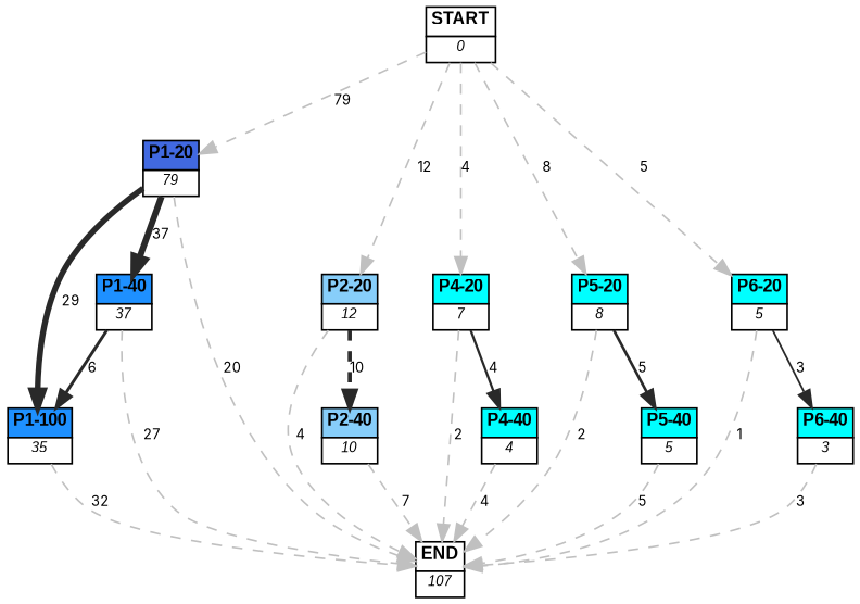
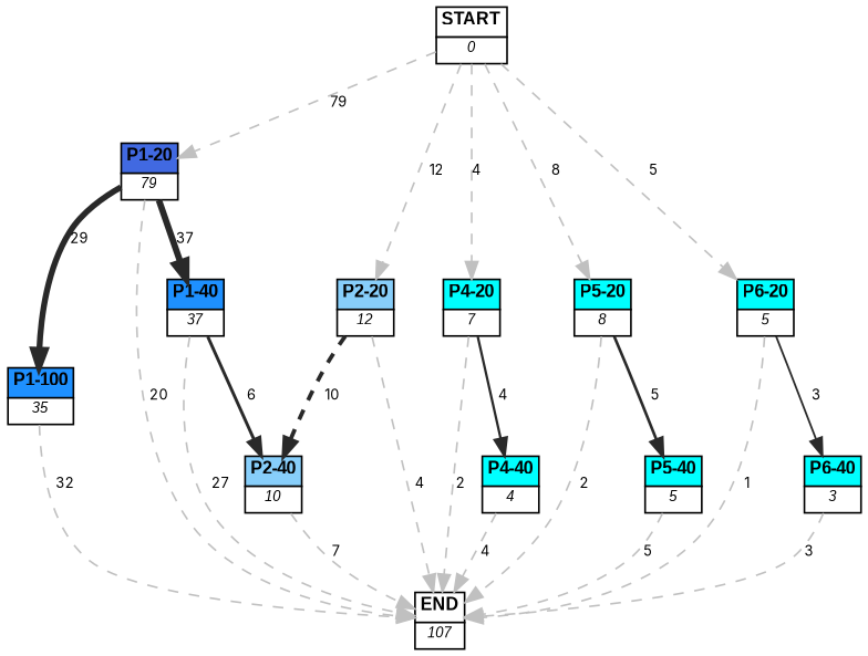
  digraph {
    fontname=Inter
    node [fontname=Inter shape=plain]
    edge [color=grey fontname=Inter fontsize=8 labelfloat=false style=dashed]
    n1 [label=<<table border="0" cellborder="1" cellspacing="0"><tr><td bgcolor="royalblue"><FONT face="Arial" POINT-SIZE="10"><b>P1-20</b></FONT></td></tr><tr><td bgcolor="white"><FONT face="Arial" POINT-SIZE="8"><i>79</i></FONT></td></tr></table>>]
    n2 [label=<<table border="0" cellborder="1" cellspacing="0"><tr><td bgcolor="dodgerblue"><FONT face="Arial" POINT-SIZE="10"><b>P1-40</b></FONT></td></tr><tr><td bgcolor="white"><FONT face="Arial" POINT-SIZE="8"><i>37</i></FONT></td></tr></table>>]
    n3 [label=<<table border="0" cellborder="1" cellspacing="0"><tr><td bgcolor="dodgerblue"><FONT face="Arial" POINT-SIZE="10"><b>P1-100</b></FONT></td></tr><tr><td bgcolor="white"><FONT face="Arial" POINT-SIZE="8"><i>35</i></FONT></td></tr></table>>]
    n4 [label=<<table border="0" cellborder="1" cellspacing="0"><tr><td bgcolor="white"><FONT face="Arial" POINT-SIZE="10"><b>END</b></FONT></td></tr><tr><td bgcolor="white"><FONT face="Arial" POINT-SIZE="8"><i>107</i></FONT></td></tr></table>>]
    n5 [label=<<table border="0" cellborder="1" cellspacing="0"><tr><td bgcolor="lightskyblue"><FONT face="Arial" POINT-SIZE="10"><b>P2-20</b></FONT></td></tr><tr><td bgcolor="white"><FONT face="Arial" POINT-SIZE="8"><i>12</i></FONT></td></tr></table>>]
    n6 [label=<<table border="0" cellborder="1" cellspacing="0"><tr><td bgcolor="lightskyblue"><FONT face="Arial" POINT-SIZE="10"><b>P2-40</b></FONT></td></tr><tr><td bgcolor="white"><FONT face="Arial" POINT-SIZE="8"><i>10</i></FONT></td></tr></table>>]
    n7 [label=<<table border="0" cellborder="1" cellspacing="0"><tr><td bgcolor="aqua"><FONT face="Arial" POINT-SIZE="10"><b>P4-20</b></FONT></td></tr><tr><td bgcolor="white"><FONT face="Arial" POINT-SIZE="8"><i>7</i></FONT></td></tr></table>>]
    n8 [label=<<table border="0" cellborder="1" cellspacing="0"><tr><td bgcolor="aqua"><FONT face="Arial" POINT-SIZE="10"><b>P4-40</b></FONT></td></tr><tr><td bgcolor="white"><FONT face="Arial" POINT-SIZE="8"><i>4</i></FONT></td></tr></table>>]
    n9 [label=<<table border="0" cellborder="1" cellspacing="0"><tr><td bgcolor="aqua"><FONT face="Arial" POINT-SIZE="10"><b>P5-20</b></FONT></td></tr><tr><td bgcolor="white"><FONT face="Arial" POINT-SIZE="8"><i>8</i></FONT></td></tr></table>>]
    n10 [label=<<table border="0" cellborder="1" cellspacing="0"><tr><td bgcolor="aqua"><FONT face="Arial" POINT-SIZE="10"><b>P5-40</b></FONT></td></tr><tr><td bgcolor="white"><FONT face="Arial" POINT-SIZE="8"><i>5</i></FONT></td></tr></table>>]
    n11 [label=<<table border="0" cellborder="1" cellspacing="0"><tr><td bgcolor="aqua"><FONT face="Arial" POINT-SIZE="10"><b>P6-20</b></FONT></td></tr><tr><td bgcolor="white"><FONT face="Arial" POINT-SIZE="8"><i>5</i></FONT></td></tr></table>>]
    n12 [label=<<table border="0" cellborder="1" cellspacing="0"><tr><td bgcolor="aqua"><FONT face="Arial" POINT-SIZE="10"><b>P6-40</b></FONT></td></tr><tr><td bgcolor="white"><FONT face="Arial" POINT-SIZE="8"><i>3</i></FONT></td></tr></table>>]
    n13 [label=<<table border="0" cellborder="1" cellspacing="0"><tr><td bgcolor="white"><FONT face="Arial" POINT-SIZE="10"><b>START</b></FONT></td></tr><tr><td bgcolor="white"><FONT face="Arial" POINT-SIZE="8"><i>0</i></FONT></td></tr></table>>]
    n1 -> n2 [color=grey16 label=37 penwidth=3.6109179126442243 style=""]
    n1 -> n3 [color=grey16 label=29 penwidth=3.367295829986474 style=""]
    n1 -> n4 [label=20]
-   n2 -> n3 [color=grey16 label=6 penwidth=1.791759469228055 style=""]
+   n2 -> n6 [color=grey16 label=6 penwidth=1.791759469228055 style=""]
    n2 -> n4 [label=27]
    n3 -> n4 [label=32]
    n5 -> n4 [label=4]
    n5 -> n6 [color=grey16 label=10 penwidth=2.302585092994046]
    n6 -> n4 [label=7]
    n7 -> n4 [label=2]
    n7 -> n8 [color=grey16 label=4 penwidth=1.3862943611198906 style=""]
    n8 -> n4 [label=4]
    n9 -> n4 [label=2]
    n9 -> n10 [color=grey16 label=5 penwidth=1.6094379124341003 style=""]
    n10 -> n4 [label=5]
    n11 -> n4 [label=1]
    n11 -> n12 [color=grey16 label=3 penwidth=1.0986122886681098 style=""]
    n12 -> n4 [label=3]
    n13 -> n1 [label=79]
    n13 -> n5 [label=12]
    n13 -> n7 [label=4]
    n13 -> n9 [label=8]
    n13 -> n11 [label=5]
  }
